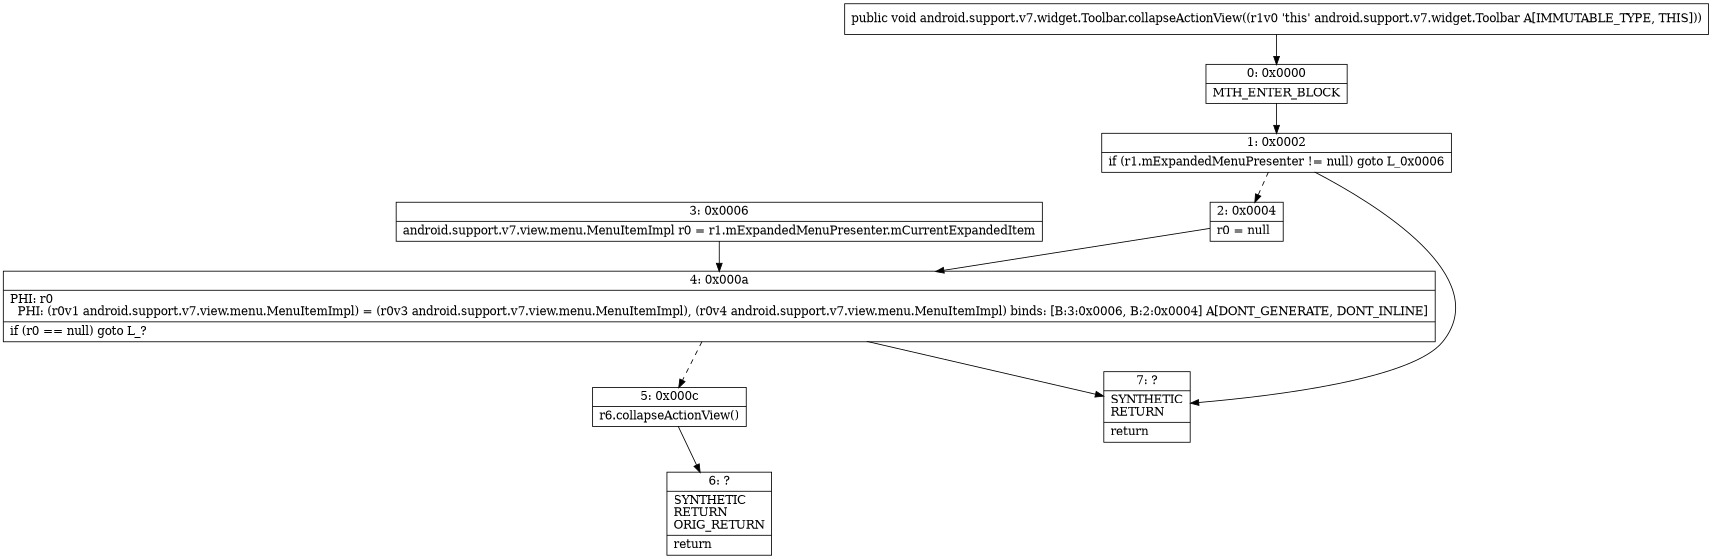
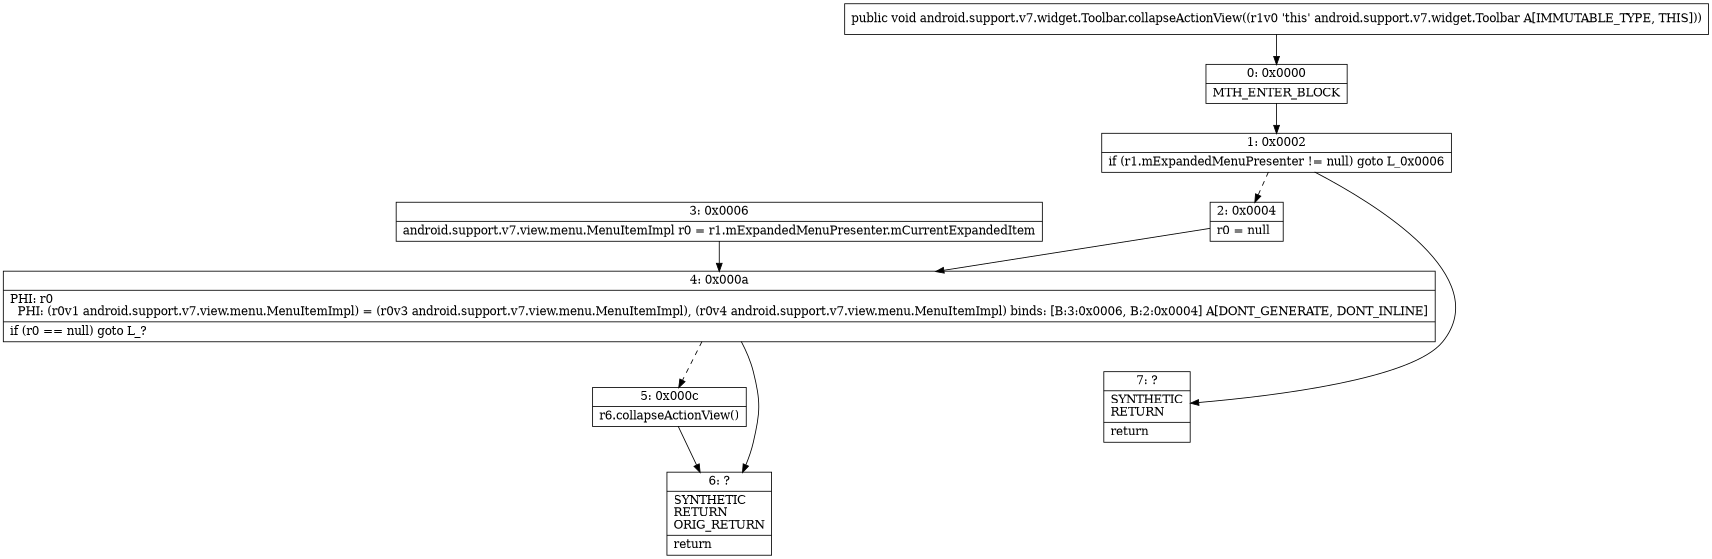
  digraph {
    fontname="DejaVu Serif"
    node [fontname="DejaVu Serif" shape=record]
    edge [fontname="DejaVu Serif"]
    n1 [label="{0\:\ 0x0000|MTH_ENTER_BLOCK\l}"]
    n2 [label="{1\:\ 0x0002|if (r1.mExpandedMenuPresenter != null) goto L_0x0006\l}"]
    n3 [label="{2\:\ 0x0004|r0 = null\l}"]
    n4 [label="{7\:\ ?|SYNTHETIC\lRETURN\l|return\l}"]
    n5 [label="{4\:\ 0x000a|PHI: r0 \l  PHI: (r0v1 android.support.v7.view.menu.MenuItemImpl) = (r0v3 android.support.v7.view.menu.MenuItemImpl), (r0v4 android.support.v7.view.menu.MenuItemImpl) binds: [B:3:0x0006, B:2:0x0004] A[DONT_GENERATE, DONT_INLINE]\l|if (r0 == null) goto L_?\l}"]
    n6 [label="{3\:\ 0x0006|android.support.v7.view.menu.MenuItemImpl r0 = r1.mExpandedMenuPresenter.mCurrentExpandedItem\l}"]
    n7 [label="{5\:\ 0x000c|r6.collapseActionView()\l}"]
    n8 [label="{6\:\ ?|SYNTHETIC\lRETURN\lORIG_RETURN\l|return\l}"]
    n9 [label="{public void android.support.v7.widget.Toolbar.collapseActionView((r1v0 'this' android.support.v7.widget.Toolbar A[IMMUTABLE_TYPE, THIS])) }"]
    n1 -> n2
    n2 -> n3 [style=dashed]
    n2 -> n4
    n3 -> n5
-   n5 -> n4
+   n5 -> n8
    n5 -> n7 [style=dashed]
    n6 -> n5
    n7 -> n8
    n9 -> n1
  }
